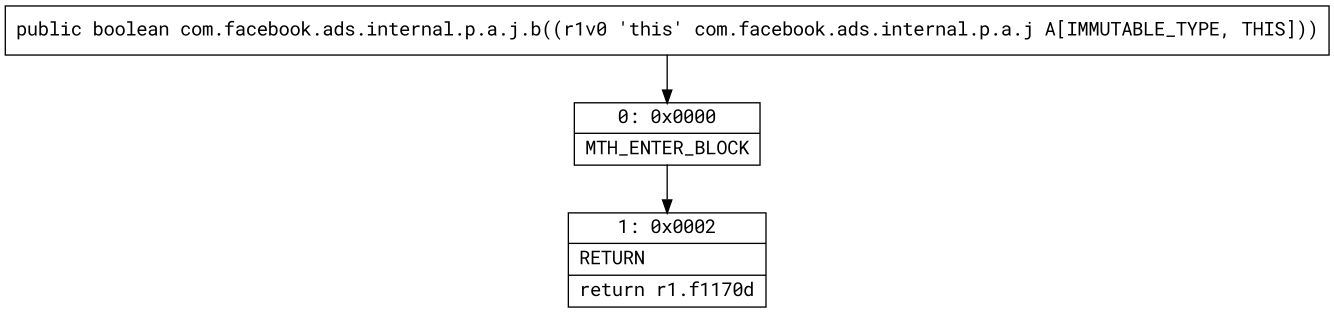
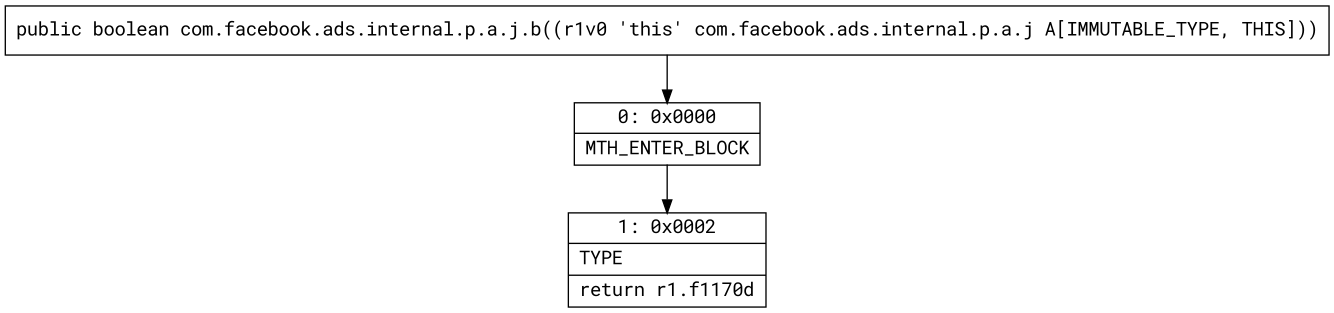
  digraph {
    fontname="Roboto Mono"
    node [shape=record fontname="Roboto Mono"]
    edge [fontname="Roboto Mono"]
    n1 [label="{0\:\ 0x0000|MTH_ENTER_BLOCK\l}"]
-   n2 [label="{1\:\ 0x0002|RETURN\l|return r1.f1170d\l}"]
+   n2 [label="{1\:\ 0x0002|TYPE\l|return r1.f1170d\l}"]
    n3 [label="{public boolean com.facebook.ads.internal.p.a.j.b((r1v0 'this' com.facebook.ads.internal.p.a.j A[IMMUTABLE_TYPE, THIS])) }"]
    n1 -> n2
    n3 -> n1
  }
